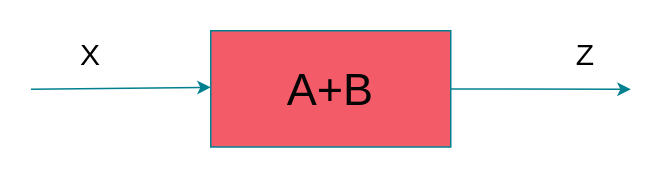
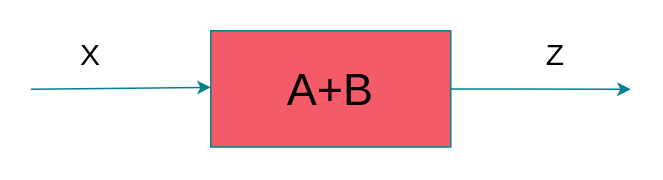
  <mxCell id="0" />
  <mxCell id="1" parent="0" />
  <mxCell id="2" value="&lt;font color=&quot;#050505&quot; style=&quot;font-size: 30px;&quot;&gt;A+B&lt;/font&gt;" style="rounded=0;whiteSpace=wrap;html=1;fillColor=#F45B69;strokeColor=#028090;labelBackgroundColor=none;fontColor=#E4FDE1;" parent="1" vertex="1"><mxGeometry x="140" y="20" width="160" height="77.5" as="geometry" /></mxCell>
  <mxCell id="3" value="" style="endArrow=classic;html=1;rounded=0;entryX=0.145;entryY=0.145;entryDx=0;entryDy=0;entryPerimeter=0;labelBackgroundColor=none;strokeColor=#028090;fontColor=default;" parent="1" edge="1"><mxGeometry width="50" height="50" relative="1" as="geometry"><mxPoint x="20.14" y="59" as="sourcePoint" /><mxPoint x="139.997" y="57.75" as="targetPoint" /></mxGeometry></mxCell>
  <mxCell id="4" value="" style="endArrow=classic;html=1;rounded=0;exitX=1;exitY=0.5;exitDx=0;exitDy=0;labelBackgroundColor=none;strokeColor=#028090;fontColor=default;" parent="1" edge="1"><mxGeometry width="50" height="50" relative="1" as="geometry"><mxPoint x="300" y="58.75" as="sourcePoint" /><mxPoint x="420" y="59" as="targetPoint" /></mxGeometry></mxCell>
- <mxCell id="5" value="&lt;span style=&quot;font-size: 20px;&quot;&gt;Z&lt;/span&gt;" style="text;html=1;align=center;verticalAlign=middle;whiteSpace=wrap;rounded=0;labelBackgroundColor=none;fillColor=none;fontColor=#000000;" parent="1" vertex="1"><mxGeometry x="360" y="20" width="60" height="30" as="geometry" /></mxCell>
+ <mxCell id="5" value="&lt;span style=&quot;font-size: 20px;&quot;&gt;Z&lt;/span&gt;" style="text;html=1;align=center;verticalAlign=middle;whiteSpace=wrap;rounded=0;labelBackgroundColor=none;fillColor=none;fontColor=#000000;" parent="1" vertex="1"><mxGeometry x="340" y="20" width="60" height="30" as="geometry" /></mxCell>
  <mxCell id="6" value="&lt;font style=&quot;font-size: 20px;&quot;&gt;X&lt;/font&gt;" style="text;html=1;align=center;verticalAlign=middle;whiteSpace=wrap;rounded=0;labelBackgroundColor=none;fillColor=none;fontColor=#000000;" parent="1" vertex="1"><mxGeometry x="30" y="20" width="60" height="30" as="geometry" /></mxCell>
